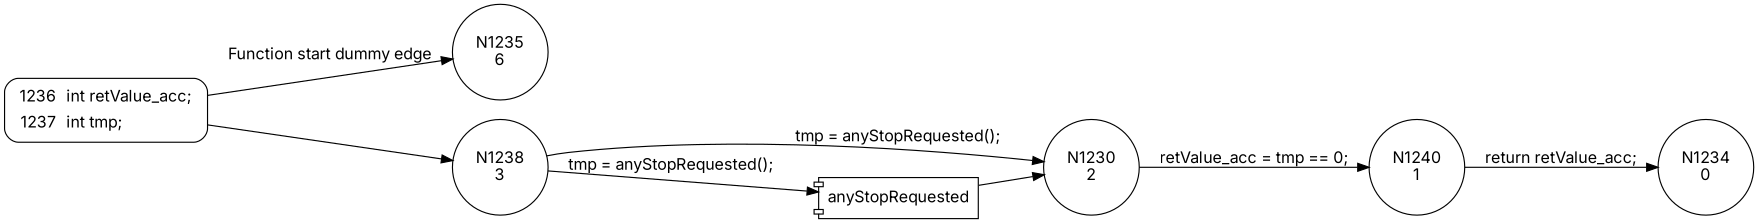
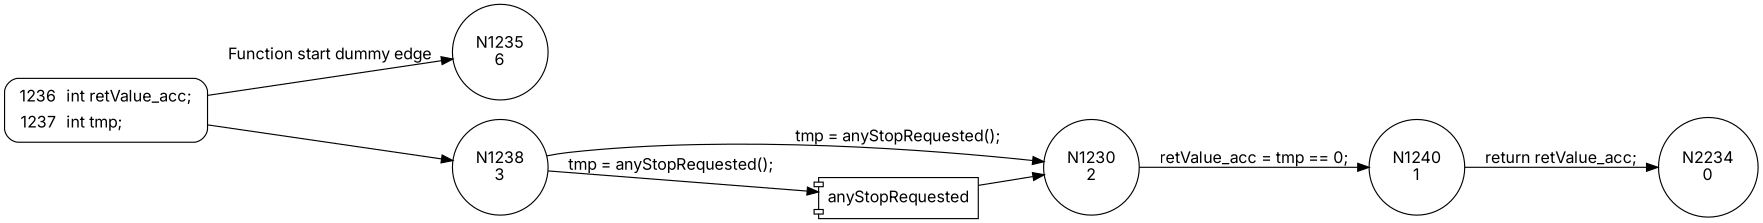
  digraph {
    fontname=Inter
    rankdir=LR
    node [fontname=Inter shape=circle]
    edge [fontname=Inter]
    n1 [label="N1235\n6"]
    n2 [fillcolor=white label=<<table border="0" cellborder="0" cellpadding="3" bgcolor="white"><tr><td align="right">1236</td><td align="left">int retValue_acc;</td></tr><tr><td align="right">1237</td><td align="left">int tmp;</td></tr></table>> penwidth=1 shape=Mrecord style="filled,bold"]
    n3 [label="N1238\n3"]
    n4 [label="N1230\n2"]
    n5 [label=anyStopRequested shape=component]
    n6 [label="N1240\n1"]
-   n7 [label="N1234\n0"]
+   n7 [label="N2234\n0"]
    n2 -> n1 [label="Function start dummy edge"]
    n2 -> n3
    n3 -> n4 [label="tmp = anyStopRequested();"]
    n3 -> n5 [label="tmp = anyStopRequested();"]
    n4 -> n6 [label="retValue_acc = tmp == 0;"]
    n5 -> n4
    n6 -> n7 [label="return retValue_acc;"]
  }
